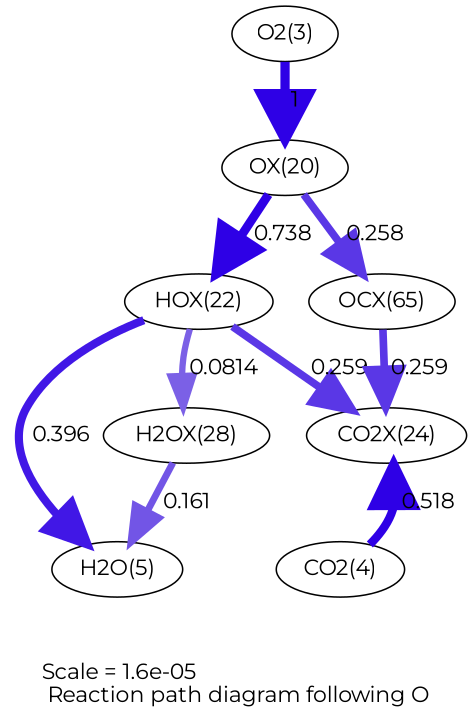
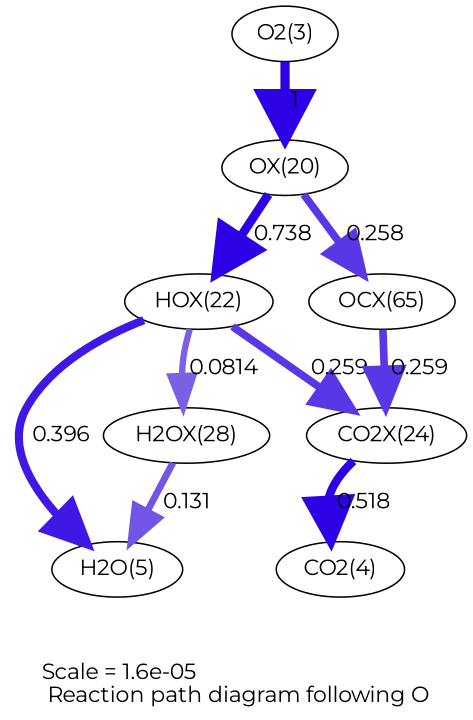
  digraph {
    fontname=Montserrat
    label="Scale = 1.6e-05\l Reaction path diagram following O"
    node [fontname=Montserrat]
    edge [arrowsize=2.49 color="0.7, 0.759, 0.9" fontname=Montserrat penwidth=4.98]
    n1 [label="O2(3)"]
    n2 [label="OX(20)"]
    n3 [label="HOX(22)"]
    n4 [label="OCX(65)"]
    n5 [label="H2O(5)"]
    n6 [label="H2OX(28)"]
    n7 [label="CO2X(24)"]
    n8 [label="CO2(4)"]
    n1 -> n2 [arrowsize=3 color="0.7, 1.5, 0.9" label=" 1" penwidth=6]
    n2 -> n3 [arrowsize=2.89 color="0.7, 1.24, 0.9" label=" 0.738" penwidth=5.77]
    n2 -> n4 [color="0.7, 0.758, 0.9" label=" 0.258"]
    n3 -> n5 [arrowsize=2.65 color="0.7, 0.896, 0.9" label=" 0.396" penwidth=5.3]
    n3 -> n6 [arrowsize=2.05 color="0.7, 0.581, 0.9" label=" 0.0814" penwidth=4.11]
    n3 -> n7 [label=" 0.259"]
    n4 -> n7 [label=" 0.259"]
-   n6 -> n5 [arrowsize=2.23 color="0.7, 0.631, 0.9" label=" 0.161" penwidth=4.46]
-   n8 -> n7 [arrowsize=2.75 color="0.7, 1.02, 0.9" label=" 0.518" penwidth=5.5]
+   n6 -> n5 [arrowsize=2.23 color="0.7, 0.631, 0.9" label=" 0.131" penwidth=4.46]
+   n7 -> n8 [arrowsize=2.75 color="0.7, 1.02, 0.9" label=" 0.518" penwidth=5.5]
  }
